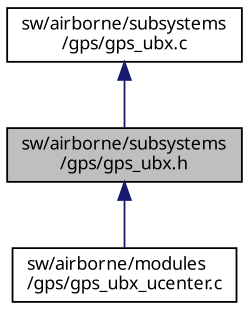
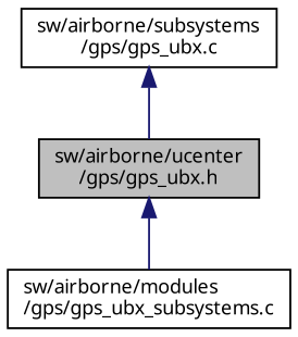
  digraph {
    fontname="Noto Sans"
    node [color=black fillcolor=white fontname="Noto Sans" fontsize=10 shape=record style=filled]
    edge [color=midnightblue dir=back fontname="Noto Sans" fontsize=10 labelfontname=FreeSans labelfontsize=10 style=solid]
-   n1 [fillcolor=grey75 fontcolor=black height=0.2 label="sw/airborne/subsystems\l/gps/gps_ubx.h" width=0.4]
-   n2 [height=0.2 label="sw/airborne/modules\l/gps/gps_ubx_ucenter.c" width=0.4]
+   n1 [fillcolor=grey75 fontcolor=black height=0.2 label="sw/airborne/ucenter\l/gps/gps_ubx.h" width=0.4]
+   n2 [height=0.2 label="sw/airborne/modules\l/gps/gps_ubx_subsystems.c" width=0.4]
    n3 [height=0.2 label="sw/airborne/subsystems\l/gps/gps_ubx.c" width=0.4]
    n1 -> n2
    n3 -> n1
  }
